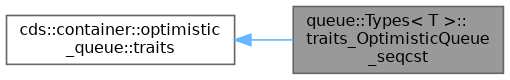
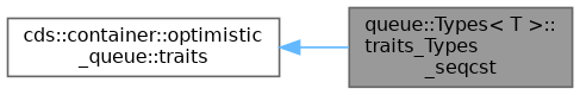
  digraph {
    rankdir=LR
    node [color=gray40 fontname=Helvetica fontsize=10 shape=box style=filled]
-   n1 [fillcolor=grey60 fontcolor=black height=0.2 label="queue::Types\< T \>::\ltraits_OptimisticQueue\l_seqcst" width=0.4]
+   n1 [fillcolor=grey60 fontcolor=black height=0.2 label="queue::Types\< T \>::\ltraits_Types\l_seqcst" width=0.4]
    n2 [fillcolor=white height=0.2 label="cds::container::optimistic\l_queue::traits" width=0.4]
    n2 -> n1 [color=steelblue1 dir=back fontname=Helvetica fontsize=10 labelfontname=Helvetica labelfontsize=10 style=solid]
  }
